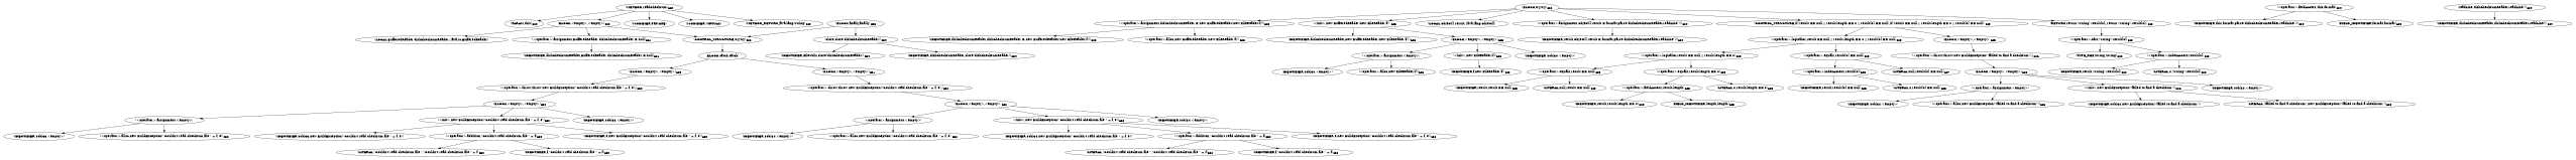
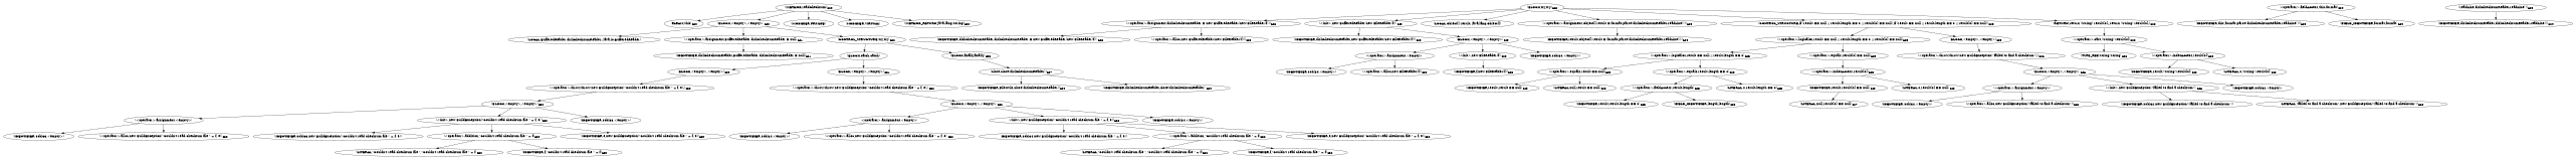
  digraph {
    n1 [label=<(METHOD,readChecksum)<SUB>620</SUB>>]
    n2 [label=<(PARAM,this)<SUB>620</SUB>>]
    n3 [label=<(BLOCK,&lt;empty&gt;,&lt;empty&gt;)<SUB>620</SUB>>]
    n4 [label=<(MODIFIER,PRIVATE)>]
    n5 [label=<(MODIFIER,VIRTUAL)>]
    n6 [label=<(METHOD_RETURN,java.lang.String)<SUB>620</SUB>>]
    n7 [label=<(LOCAL,BufferedReader diskChecksumReader: java.io.BufferedReader)>]
    n8 [label=<(&lt;operator&gt;.assignment,BufferedReader diskChecksumReader = null)<SUB>621</SUB>>]
    n9 [label=<(CONTROL_STRUCTURE,try,try)<SUB>622</SUB>>]
    n10 [label=<(IDENTIFIER,diskChecksumReader,BufferedReader diskChecksumReader = null)<SUB>621</SUB>>]
    n11 [label=<(BLOCK,catch,catch)>]
    n12 [label=<(BLOCK,finally,finally)<SUB>633</SUB>>]
    n13 [label=<(BLOCK,try,try)<SUB>622</SUB>>]
    n14 [label=<(&lt;operator&gt;.assignment,diskChecksumReader = new BufferedReader(new FileReader(f)))<SUB>623</SUB>>]
    n15 [label=<(&lt;init&gt;,new BufferedReader(new FileReader(f)))<SUB>623</SUB>>]
    n16 [label=<(LOCAL,Object[] result: java.lang.Object[])>]
    n17 [label=<(&lt;operator&gt;.assignment,Object[] result = format.parse(diskChecksumReader.readLine()))<SUB>624</SUB>>]
    n18 [label=<(CONTROL_STRUCTURE,if (result == null || result.length == 0 || result[0] == null),if (result == null || result.length == 0 || result[0] == null))<SUB>625</SUB>>]
    n19 [label=<(RETURN,return (String) result[0];,return (String) result[0];)<SUB>628</SUB>>]
    n20 [label=<(BLOCK,&lt;empty&gt;,&lt;empty&gt;)<SUB>629</SUB>>]
    n21 [label=<(BLOCK,&lt;empty&gt;,&lt;empty&gt;)<SUB>631</SUB>>]
-   n22 [label=<(close,close(diskChecksumReader))<SUB>634</SUB>>]
+   n22 [label=<(close,close(diskChecksumReader))<SUB>637</SUB>>]
    n23 [label=<(IDENTIFIER,diskChecksumReader,diskChecksumReader = new BufferedReader(new FileReader(f)))<SUB>623</SUB>>]
    n24 [label=<(&lt;operator&gt;.alloc,new BufferedReader(new FileReader(f)))<SUB>623</SUB>>]
    n25 [label=<(IDENTIFIER,diskChecksumReader,new BufferedReader(new FileReader(f)))<SUB>623</SUB>>]
    n26 [label=<(BLOCK,&lt;empty&gt;,&lt;empty&gt;)<SUB>623</SUB>>]
    n27 [label=<(IDENTIFIER,result,Object[] result = format.parse(diskChecksumReader.readLine()))<SUB>624</SUB>>]
    n28 [label=<(&lt;operator&gt;.logicalOr,result == null || result.length == 0 || result[0] == null)<SUB>625</SUB>>]
    n29 [label=<(BLOCK,&lt;empty&gt;,&lt;empty&gt;)<SUB>625</SUB>>]
    n30 [label=<(&lt;operator&gt;.cast,(String) result[0])<SUB>628</SUB>>]
    n31 [label=<(&lt;operator&gt;.assignment,&lt;empty&gt;)>]
    n32 [label=<(&lt;init&gt;,new FileReader(f))<SUB>623</SUB>>]
    n33 [label=<(IDENTIFIER,$obj30,&lt;empty&gt;)>]
    n34 [label=<(IDENTIFIER,$obj30,&lt;empty&gt;)>]
    n35 [label=<(&lt;operator&gt;.alloc,new FileReader(f))<SUB>623</SUB>>]
    n36 [label=<(IDENTIFIER,f,new FileReader(f))<SUB>623</SUB>>]
    n37 [label=<(&lt;operator&gt;.fieldAccess,this.format)<SUB>624</SUB>>]
    n38 [label=<(IDENTIFIER,this,format.parse(diskChecksumReader.readLine()))<SUB>624</SUB>>]
    n39 [label=<(FIELD_IDENTIFIER,format,format)<SUB>624</SUB>>]
    n40 [label=<(readLine,diskChecksumReader.readLine())<SUB>624</SUB>>]
    n41 [label=<(IDENTIFIER,diskChecksumReader,diskChecksumReader.readLine())<SUB>624</SUB>>]
    n42 [label=<(&lt;operator&gt;.logicalOr,result == null || result.length == 0)<SUB>625</SUB>>]
    n43 [label=<(&lt;operator&gt;.equals,result[0] == null)<SUB>625</SUB>>]
    n44 [label=<(&lt;operator&gt;.throw,throw new BuildException(&quot;failed to find a checksum&quot;);)<SUB>626</SUB>>]
    n45 [label=<(&lt;operator&gt;.equals,result == null)<SUB>625</SUB>>]
    n46 [label=<(&lt;operator&gt;.equals,result.length == 0)<SUB>625</SUB>>]
    n47 [label=<(&lt;operator&gt;.indexAccess,result[0])<SUB>625</SUB>>]
    n48 [label=<(LITERAL,null,result[0] == null)<SUB>627</SUB>>]
    n49 [label=<(IDENTIFIER,result,result == null)<SUB>625</SUB>>]
    n50 [label=<(LITERAL,null,result == null)<SUB>625</SUB>>]
    n51 [label=<(&lt;operator&gt;.fieldAccess,result.length)<SUB>625</SUB>>]
    n52 [label=<(LITERAL,0,result.length == 0)<SUB>625</SUB>>]
    n53 [label=<(IDENTIFIER,result,result.length == 0)<SUB>625</SUB>>]
    n54 [label=<(FIELD_IDENTIFIER,length,length)<SUB>625</SUB>>]
    n55 [label=<(IDENTIFIER,result,result[0] == null)<SUB>625</SUB>>]
    n56 [label=<(LITERAL,0,result[0] == null)<SUB>625</SUB>>]
    n57 [label=<(BLOCK,&lt;empty&gt;,&lt;empty&gt;)<SUB>626</SUB>>]
    n58 [label=<(&lt;operator&gt;.assignment,&lt;empty&gt;)>]
    n59 [label=<(&lt;init&gt;,new BuildException(&quot;failed to find a checksum&quot;))<SUB>626</SUB>>]
    n60 [label=<(IDENTIFIER,$obj32,&lt;empty&gt;)>]
    n61 [label=<(IDENTIFIER,$obj32,&lt;empty&gt;)>]
    n62 [label=<(&lt;operator&gt;.alloc,new BuildException(&quot;failed to find a checksum&quot;))<SUB>626</SUB>>]
    n63 [label=<(IDENTIFIER,$obj32,new BuildException(&quot;failed to find a checksum&quot;))>]
    n64 [label=<(LITERAL,&quot;failed to find a checksum&quot;,new BuildException(&quot;failed to find a checksum&quot;))<SUB>626</SUB>>]
    n65 [label=<(TYPE_REF,String,String)<SUB>628</SUB>>]
    n66 [label=<(&lt;operator&gt;.indexAccess,result[0])<SUB>628</SUB>>]
    n67 [label=<(IDENTIFIER,result,(String) result[0])<SUB>628</SUB>>]
    n68 [label=<(LITERAL,0,(String) result[0])<SUB>628</SUB>>]
    n69 [label=<(&lt;operator&gt;.throw,throw new BuildException(&quot;Couldn't read checksum file &quot; + f, e);)<SUB>630</SUB>>]
    n70 [label=<(&lt;operator&gt;.throw,throw new BuildException(&quot;Couldn't read checksum file &quot; + f, e);)<SUB>632</SUB>>]
    n71 [label=<(BLOCK,&lt;empty&gt;,&lt;empty&gt;)<SUB>630</SUB>>]
    n72 [label=<(&lt;operator&gt;.assignment,&lt;empty&gt;)>]
    n73 [label=<(&lt;init&gt;,new BuildException(&quot;Couldn't read checksum file &quot; + f, e))<SUB>630</SUB>>]
    n74 [label=<(IDENTIFIER,$obj33,&lt;empty&gt;)>]
    n75 [label=<(IDENTIFIER,$obj33,&lt;empty&gt;)>]
    n76 [label=<(&lt;operator&gt;.alloc,new BuildException(&quot;Couldn't read checksum file &quot; + f, e))<SUB>630</SUB>>]
    n77 [label=<(IDENTIFIER,$obj33,new BuildException(&quot;Couldn't read checksum file &quot; + f, e))>]
    n78 [label=<(&lt;operator&gt;.addition,&quot;Couldn't read checksum file &quot; + f)<SUB>630</SUB>>]
    n79 [label=<(IDENTIFIER,e,new BuildException(&quot;Couldn't read checksum file &quot; + f, e))<SUB>630</SUB>>]
    n80 [label=<(LITERAL,&quot;Couldn't read checksum file &quot;,&quot;Couldn't read checksum file &quot; + f)<SUB>630</SUB>>]
    n81 [label=<(IDENTIFIER,f,&quot;Couldn't read checksum file &quot; + f)<SUB>630</SUB>>]
    n82 [label=<(BLOCK,&lt;empty&gt;,&lt;empty&gt;)<SUB>632</SUB>>]
    n83 [label=<(&lt;operator&gt;.assignment,&lt;empty&gt;)>]
    n84 [label=<(&lt;init&gt;,new BuildException(&quot;Couldn't read checksum file &quot; + f, e))<SUB>632</SUB>>]
    n85 [label=<(IDENTIFIER,$obj34,&lt;empty&gt;)>]
    n86 [label=<(IDENTIFIER,$obj34,&lt;empty&gt;)>]
    n87 [label=<(&lt;operator&gt;.alloc,new BuildException(&quot;Couldn't read checksum file &quot; + f, e))<SUB>632</SUB>>]
    n88 [label=<(IDENTIFIER,$obj34,new BuildException(&quot;Couldn't read checksum file &quot; + f, e))>]
    n89 [label=<(&lt;operator&gt;.addition,&quot;Couldn't read checksum file &quot; + f)<SUB>632</SUB>>]
    n90 [label=<(IDENTIFIER,e,new BuildException(&quot;Couldn't read checksum file &quot; + f, e))<SUB>632</SUB>>]
    n91 [label=<(LITERAL,&quot;Couldn't read checksum file &quot;,&quot;Couldn't read checksum file &quot; + f)<SUB>632</SUB>>]
    n92 [label=<(IDENTIFIER,f,&quot;Couldn't read checksum file &quot; + f)<SUB>632</SUB>>]
    n93 [label=<(IDENTIFIER,FileUtils,close(diskChecksumReader))<SUB>634</SUB>>]
    n94 [label=<(IDENTIFIER,diskChecksumReader,close(diskChecksumReader))<SUB>634</SUB>>]
    n1 -> n2
    n1 -> n3
    n1 -> n4
    n1 -> n5
    n1 -> n6
    n3 -> n7
    n3 -> n8
    n3 -> n9
    n8 -> n10
    n9 -> n11
-   n12 -> n9
+   n9 -> n12
    n11 -> n20
    n11 -> n21
    n12 -> n22
    n13 -> n14
    n13 -> n15
    n13 -> n16
    n13 -> n17
    n13 -> n18
    n13 -> n19
    n14 -> n23
    n14 -> n24
    n15 -> n25
    n15 -> n26
    n17 -> n27
    n18 -> n28
    n18 -> n29
    n19 -> n30
    n20 -> n69
    n21 -> n70
    n22 -> n93
    n22 -> n94
    n26 -> n31
    n26 -> n32
    n26 -> n33
    n28 -> n42
    n28 -> n43
    n29 -> n44
    n30 -> n65
    n30 -> n66
    n31 -> n34
    n31 -> n35
    n32 -> n36
    n37 -> n38
    n37 -> n39
    n40 -> n41
    n42 -> n45
    n42 -> n46
    n43 -> n47
-   n43 -> n48
+   n55 -> n48
    n44 -> n57
    n45 -> n49
    n45 -> n50
    n46 -> n51
    n46 -> n52
    n47 -> n55
    n47 -> n56
    n51 -> n53
    n51 -> n54
    n57 -> n58
    n57 -> n59
    n57 -> n60
    n58 -> n61
    n58 -> n62
    n59 -> n63
    n59 -> n64
    n66 -> n67
    n66 -> n68
    n69 -> n71
    n70 -> n82
    n71 -> n72
    n71 -> n73
    n71 -> n74
    n72 -> n75
    n72 -> n76
    n73 -> n77
    n73 -> n78
    n73 -> n79
    n78 -> n80
    n78 -> n81
    n82 -> n83
    n82 -> n84
    n82 -> n85
    n83 -> n86
    n83 -> n87
    n84 -> n88
    n84 -> n89
    n84 -> n90
    n89 -> n91
    n89 -> n92
  }
